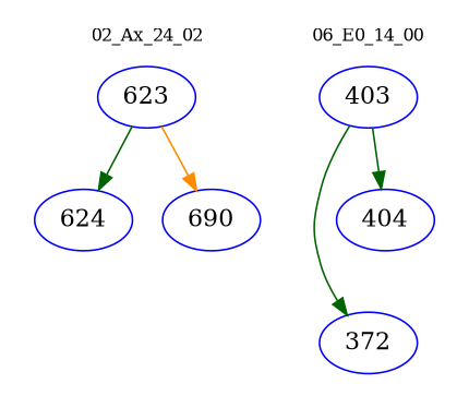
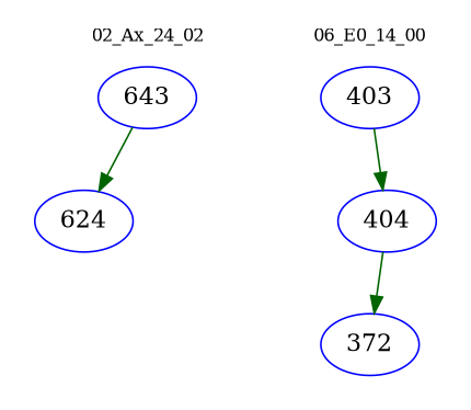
  digraph {
    node [color=blue]
    edge [color=darkgreen]
-   n1 [label=623]
+   n1 [label=643]
    n2 [label=624]
-   n3 [label=690]
    n4 [label=403]
    n5 [label=372]
    n6 [label=404]
    subgraph cluster_1 {
      color=white
      fontsize=10
      label="02_Ax_24_02"
      n1
      n2
-     n3
    }
    subgraph cluster_2 {
      color=white
      fontsize=10
      label="06_E0_14_00"
      n4
      n5
      n6
    }
    n1 -> n2
-   n1 -> n3 [color=darkorange]
-   n4 -> n5
+   n6 -> n5
    n4 -> n6
  }
